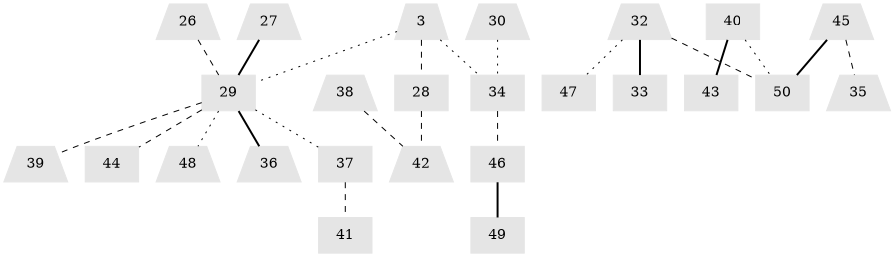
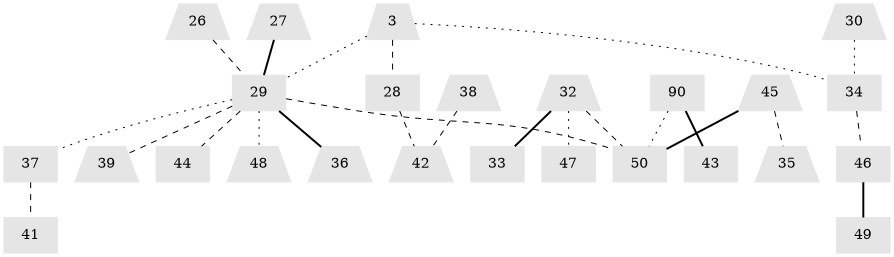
  graph {
    node [color=gray90 shape=box style=filled]
    edge [style=dashed]
    28 [super="+5"]
    42 [shape=trapezium super="+25"]
    3 [shape=trapezium]
    29 [super="+16+2+6+17"]
    34 [super="+15+22"]
    36 [shape=trapezium]
    37
    39 [shape=trapezium]
    44
    48 [shape=trapezium]
    50 [super="+38"]
    46
    26 [shape=trapezium]
    27 [shape=trapezium]
    41
    30 [shape=trapezium]
    n17 [label=38 shape=trapezium]
    32 [shape=trapezium super="+19+20"]
    33
    47
    35 [shape=trapezium]
    49
-   40
+   40 [label=90]
    43
    45 [shape=trapezium]
    28 -- 42
    3 -- 28 [weight=2]
    3 -- 29 [style=dotted]
    3 -- 34 [style=dotted]
    29 -- 36 [style=bold]
    29 -- 37 [style=dotted]
    29 -- 39
    29 -- 44
    29 -- 48 [style=dotted]
+   29 -- 50
    34 -- 46
    37 -- 41
    46 -- 49 [style=bold]
    26 -- 29
    27 -- 29 [style=bold]
    30 -- 34 [style=dotted]
    n17 -- 42
    32 -- 50
    32 -- 33 [style=bold]
    32 -- 47 [style=dotted]
    40 -- 50 [style=dotted]
    40 -- 43 [style=bold]
    45 -- 50 [style=bold]
    45 -- 35
  }
